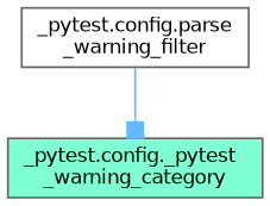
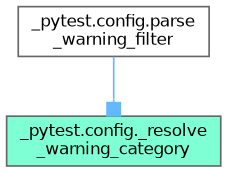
  digraph {
    rankdir=TB
    fontname="DejaVu Sans"
    node [fontname="DejaVu Sans" fontsize=10 shape=box style=filled]
    n1 [color=gray40 fillcolor=white fontcolor=black height=0.2 label="_pytest.config.parse\l_warning_filter" width=0.4]
-   n2 [color=grey40 fillcolor=aquamarine height=0.2 label="_pytest.config._pytest\l_warning_category" width=0.4]
+   n2 [color=grey40 fillcolor=aquamarine height=0.2 label="_pytest.config._resolve\l_warning_category" width=0.4]
    n1 -> n2 [color=steelblue1 fontname="DejaVu Sans" fontsize=10 labelfontname=Helvetica labelfontsize=10 style=solid arrowhead=box]
  }
